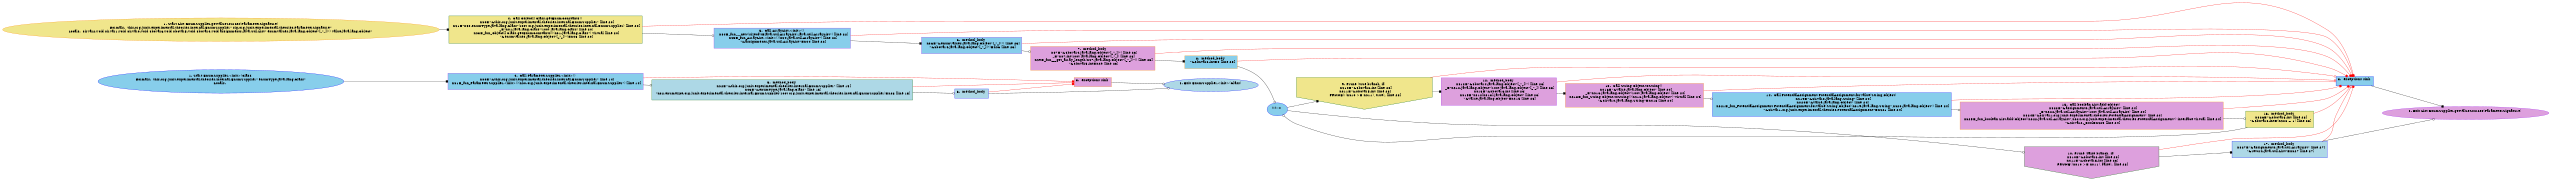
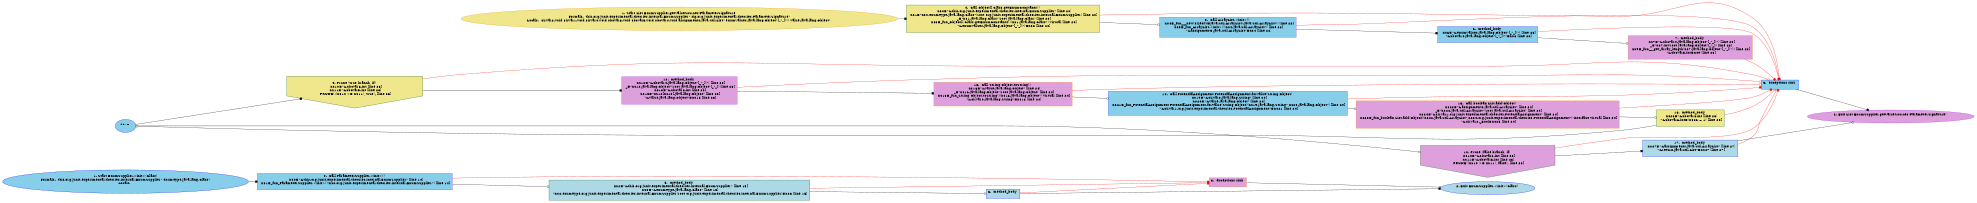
  digraph {
    rankdir=LR
    node [color=blue fillcolor=skyblue style=filled shape=box]
    edge [arrowhead=box]
    n1 [label="1: Start EnumSupplier.<init>(Class)\nFormals:  this:org.junit.experimental.theories.internal.EnumSupplier* enumType:java.lang.Class*\nLocals:  \n  " shape=""]
    n2 [color=purple label="4:  Call ParameterSupplier.<init>() \n   n$0=*&this:org.junit.experimental.theories.internal.EnumSupplier* [line 14]\n  n$1=_fun_ParameterSupplier.<init>()(n$0:org.junit.experimental.theories.internal.EnumSupplier*) [line 14]\n "]
    n3 [color=darkorange fillcolor=plum label="3:  exceptions sink \n  "]
    n4 [color=darkgreen fillcolor=lightblue label="5:  method_body \n   n$2=*&this:org.junit.experimental.theories.internal.EnumSupplier* [line 15]\n  n$3=*&enumType:java.lang.Class* [line 15]\n  *n$2.enumType:org.junit.experimental.theories.internal.EnumSupplier(root org.junit.experimental.theories.internal.EnumSupplier)=n$3 [line 15]\n "]
    n5 [fillcolor=lightblue label="2: Exit EnumSupplier.<init>(Class) \n  " shape=""]
    n6 [fillcolor=lightblue label="6:  method_body \n  "]
    n7 [color=darkorange fillcolor=khaki label="1: Start List EnumSupplier.getValueSources(ParameterSignature)\nFormals:  this:org.junit.experimental.theories.internal.EnumSupplier* sig:org.junit.experimental.theories.ParameterSignature*\nLocals:  $irvar2:void $irvar1:void $irvar0:void $bcvar6:void $bcvar5:void $bcvar4:void assignments:java.util.List* enumValues:java.lang.Object*[_*_](*) value:java.lang.Object* \n  " shape=""]
    n8 [color=darkgreen fillcolor=khaki label="4:  Call Object[] Class.getEnumConstants() \n   n$0=*&this:org.junit.experimental.theories.internal.EnumSupplier* [line 20]\n  n$1=*n$0.enumType:java.lang.Class*(root org.junit.experimental.theories.internal.EnumSupplier) [line 20]\n  _=*n$1:java.lang.Class*(root java.lang.Class) [line 20]\n  n$3=_fun_Object[] Class.getEnumConstants()(n$1:java.lang.Class*) virtual [line 20]\n  *&enumValues:java.lang.Object*[_*_](*)=n$3 [line 20]\n "]
    n9 [label="3:  exceptions sink \n  "]
    n10 [color=purple label="5:  Call ArrayList.<init>() \n   n$4=_fun___new(sizeof(t=java.util.ArrayList):java.util.ArrayList*) [line 22]\n  n$5=_fun_ArrayList.<init>()(n$4:java.util.ArrayList*) [line 22]\n  *&assignments:java.util.ArrayList*=n$4 [line 22]\n "]
    n11 [color=purple fillcolor=plum label="2: Exit List EnumSupplier.getValueSources(ParameterSignature) \n  " shape=""]
    n12 [color=purple label="6:  method_body \n   n$6=*&enumValues:java.lang.Object*[_*_](*) [line 23]\n  *&$bcvar4:java.lang.Object*[_*_](*)=n$6 [line 23]\n "]
    n13 [color=darkorange fillcolor=plum label="7:  method_body \n   n$7=*&$bcvar4:java.lang.Object*[_*_](*) [line 23]\n  _=*n$7:int(root java.lang.Object*[_*_]) [line 23]\n  n$9=_fun___get_array_length(n$7:java.lang.Object*[_*_](*)) [line 23]\n  *&$bcvar5:int=n$9 [line 23]\n "]
-   n14 [color=darkorange label="8:  method_body \n   *&$bcvar6:int=0 [line 23]\n "]
    n15 [label="11: + \n  " shape=""]
    n16 [color=darkgreen fillcolor=khaki label="9: Prune (true branch, if) \n   n$10=*&$bcvar6:int [line 23]\n  n$11=*&$bcvar5:int [line 23]\n  PRUNE(!(n$10 >= n$11), true); [line 23]\n " shape=invhouse]
    n17 [color=darkgreen fillcolor=plum label="10: Prune (false branch, if) \n   n$10=*&$bcvar6:int [line 23]\n  n$11=*&$bcvar5:int [line 23]\n  PRUNE((n$10 >= n$11), false); [line 23]\n " shape=invhouse]
    n18 [color=purple fillcolor=plum label="12:  method_body \n   n$12=*&$bcvar4:java.lang.Object*[_*_](*) [line 23]\n  _=*n$12:java.lang.Object*(root java.lang.Object*[_*_]) [line 23]\n  n$13=*&$bcvar6:int [line 23]\n  n$15=*n$12[n$13]:java.lang.Object* [line 23]\n  *&value:java.lang.Object*=n$15 [line 23]\n "]
    n19 [fillcolor=lightblue label="17:  method_body \n   n$27=*&assignments:java.util.ArrayList* [line 27]\n  *&return:java.util.List*=n$27 [line 27]\n "]
    n20 [color=darkorange fillcolor=plum label="13:  Call String Object.toString() \n   n$16=*&value:java.lang.Object* [line 24]\n  _=*n$16:java.lang.Object*(root java.lang.Object) [line 24]\n  n$18=_fun_String Object.toString()(n$16:java.lang.Object*) virtual [line 24]\n  *&$irvar0:java.lang.String*=n$18 [line 24]\n "]
    n21 [label="14:  Call PotentialAssignment PotentialAssignment.forValue(String,Object) \n   n$19=*&$irvar0:java.lang.String* [line 24]\n  n$20=*&value:java.lang.Object* [line 24]\n  n$21=_fun_PotentialAssignment PotentialAssignment.forValue(String,Object)(n$19:java.lang.String*,n$20:java.lang.Object*) [line 24]\n  *&$irvar1:org.junit.experimental.theories.PotentialAssignment*=n$21 [line 24]\n "]
    n22 [color=darkorange fillcolor=plum label="15:  Call boolean List.add(Object) \n   n$22=*&assignments:java.util.ArrayList* [line 24]\n  _=*n$22:java.util.ArrayList*(root java.util.ArrayList) [line 24]\n  n$24=*&$irvar1:org.junit.experimental.theories.PotentialAssignment* [line 24]\n  n$25=_fun_boolean List.add(Object)(n$22:java.util.ArrayList*,n$24:org.junit.experimental.theories.PotentialAssignment*) interface virtual [line 24]\n  *&$irvar2:_Bool=n$25 [line 24]\n "]
    n23 [color=darkgreen fillcolor=khaki label="16:  method_body \n   n$26=*&$bcvar6:int [line 23]\n  *&$bcvar6:int=(n$26 + 1) [line 23]\n "]
    n1 -> n2
    n2 -> n3 [color=red]
    n2 -> n4 [arrowhead=odot]
    n3 -> n5 [arrowhead=odot]
    n4 -> n3 [arrowhead=odot color=red]
    n4 -> n6 [arrowhead=odot]
    n6 -> n3 [color=red]
-   n6 -> n5 [arrowhead=odot]
+   n6 -> n5
    n7 -> n8
    n8 -> n9 [color=red]
    n8 -> n10 [arrowhead=odot]
    n9 -> n11
    n10 -> n9 [color=red]
    n10 -> n12
    n12 -> n9 [color=red]
    n12 -> n13 [arrowhead=odot]
    n13 -> n9 [color=red]
-   n13 -> n14
-   n14 -> n9 [color=red]
-   n14 -> n15 [arrowhead=odot]
    n15 -> n16
    n15 -> n17 [arrowhead=odot]
    n16 -> n9 [arrowhead=odot color=red]
    n16 -> n18
    n17 -> n9 [color=red]
    n17 -> n19
    n18 -> n9 [arrowhead=odot color=red]
    n18 -> n20
    n19 -> n9 [arrowhead=odot color=red]
    n19 -> n11 [arrowhead=odot]
    n20 -> n9 [arrowhead=odot color=red]
    n20 -> n21 [arrowhead=odot]
    n21 -> n9 [color=red]
    n21 -> n22 [arrowhead=odot]
    n22 -> n9 [color=red]
    n22 -> n23 [arrowhead=odot]
    n23 -> n9 [arrowhead=odot color=red]
    n23 -> n15 [arrowhead=odot]
  }
